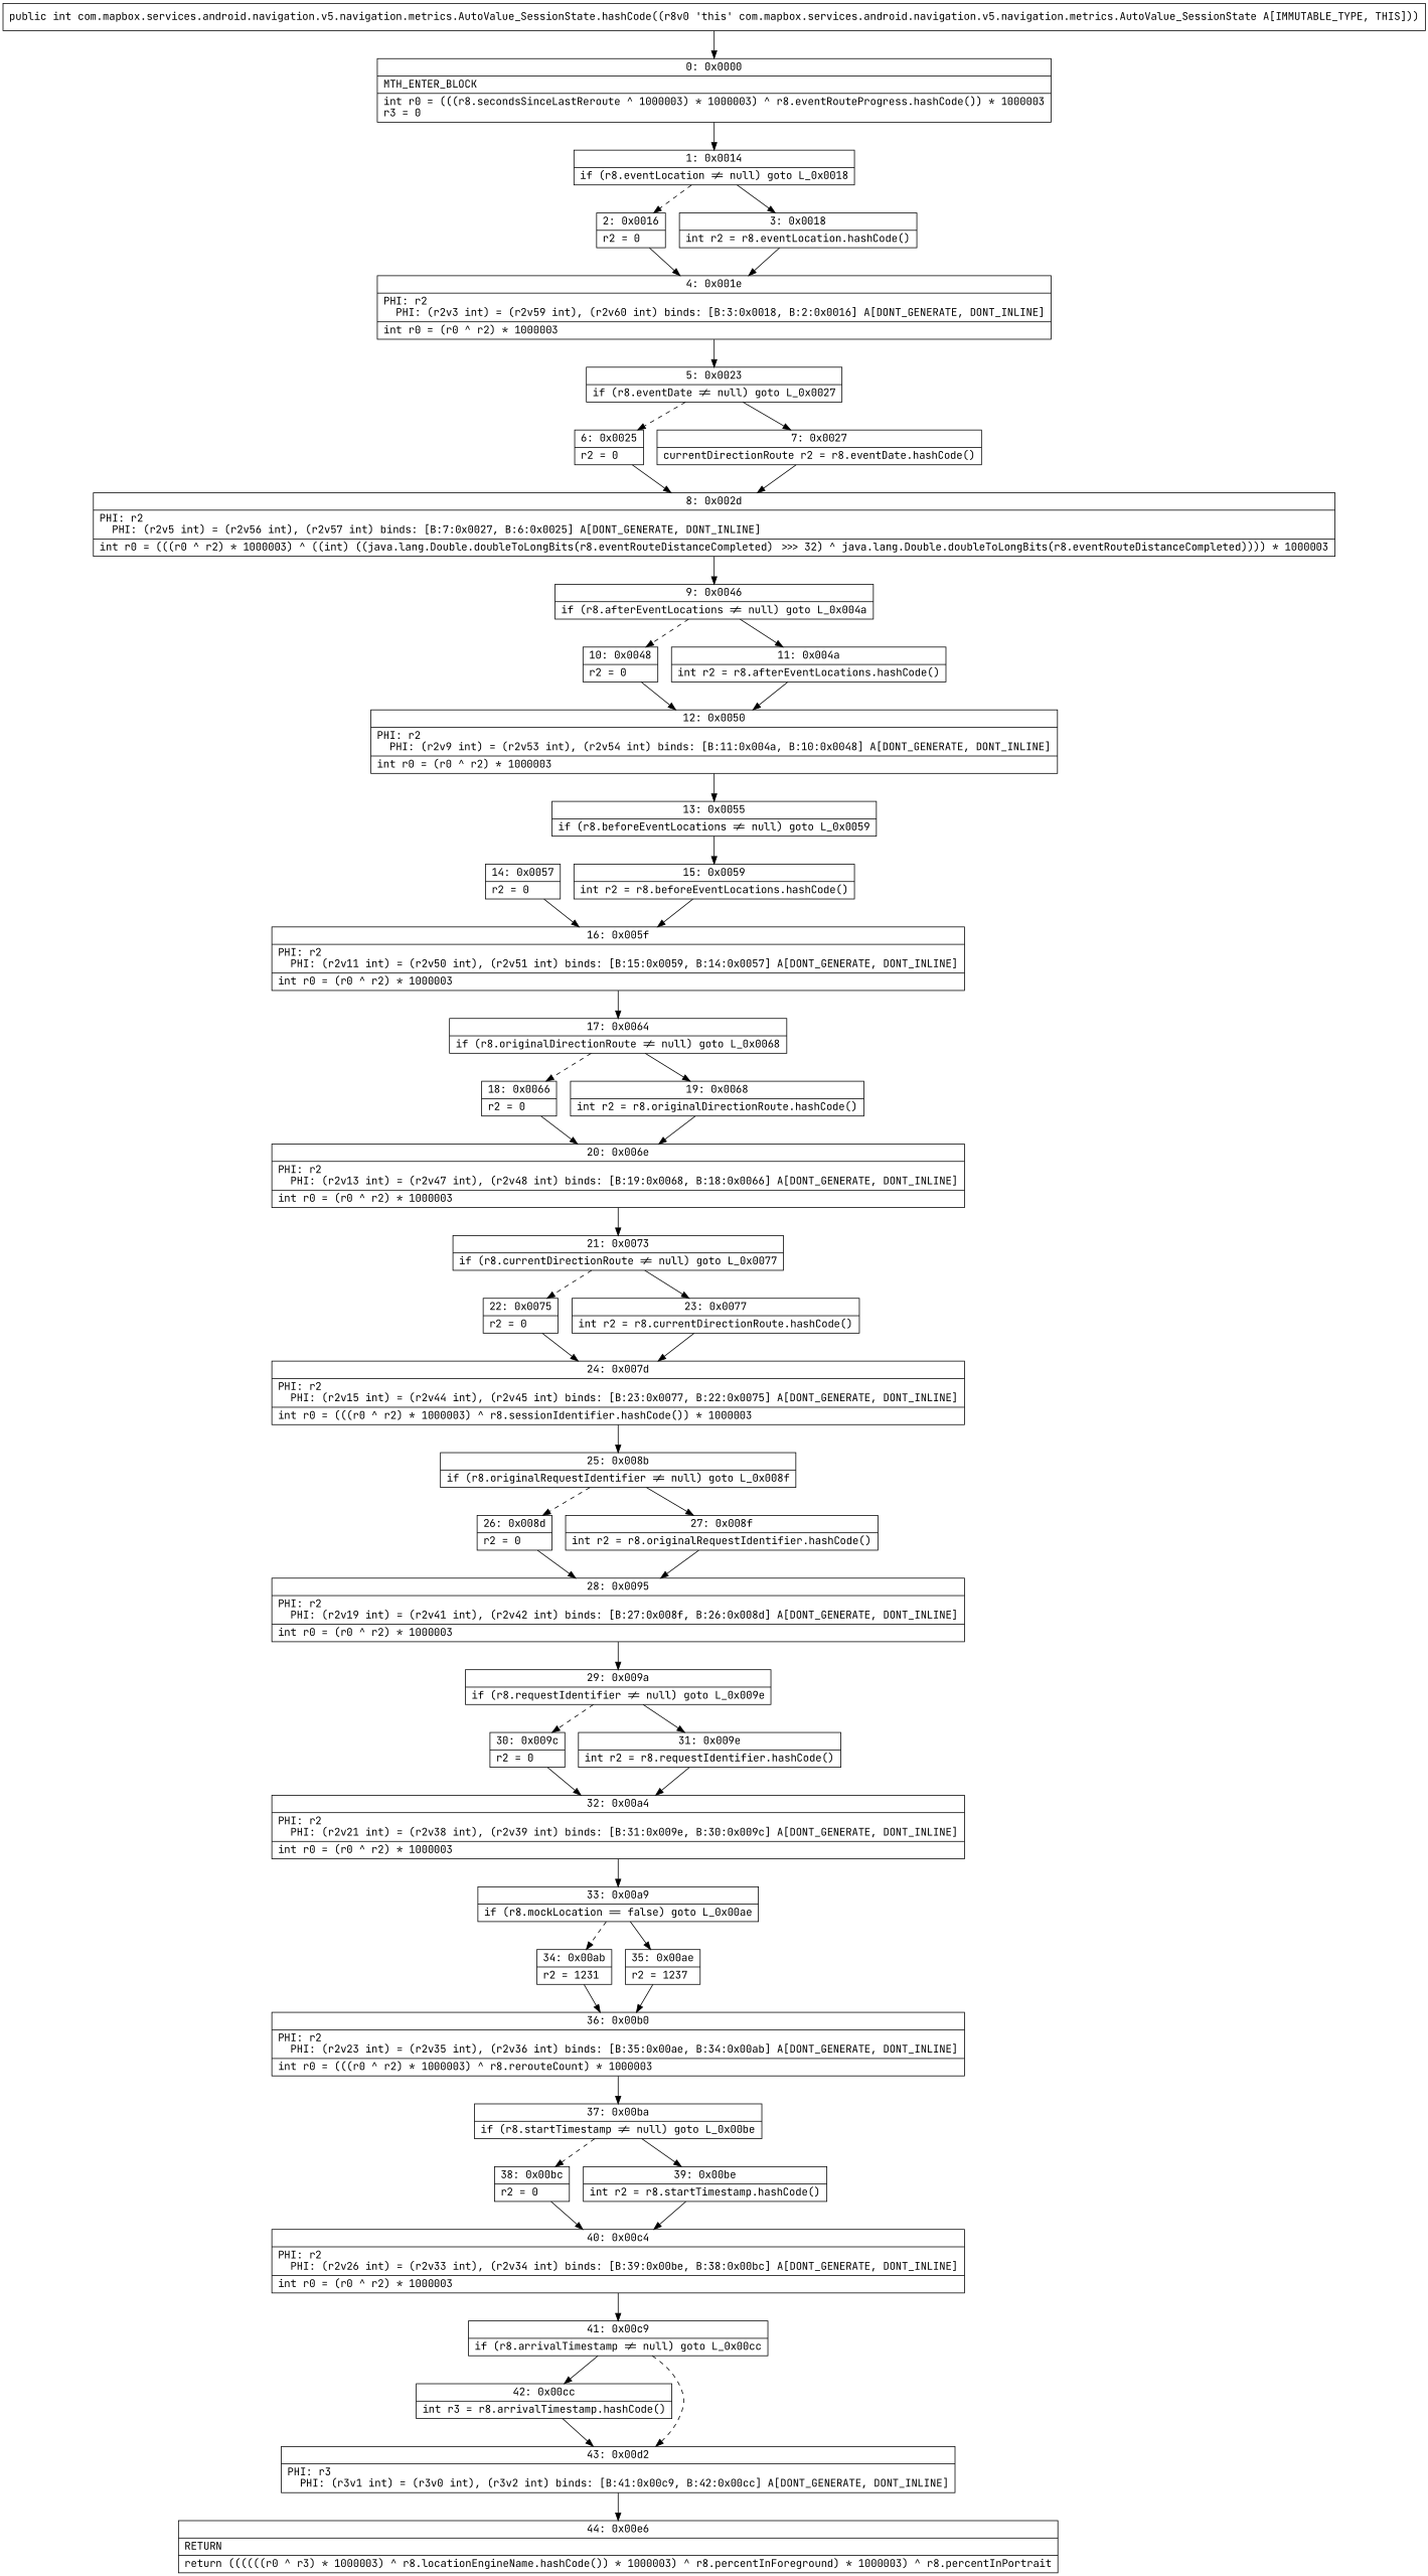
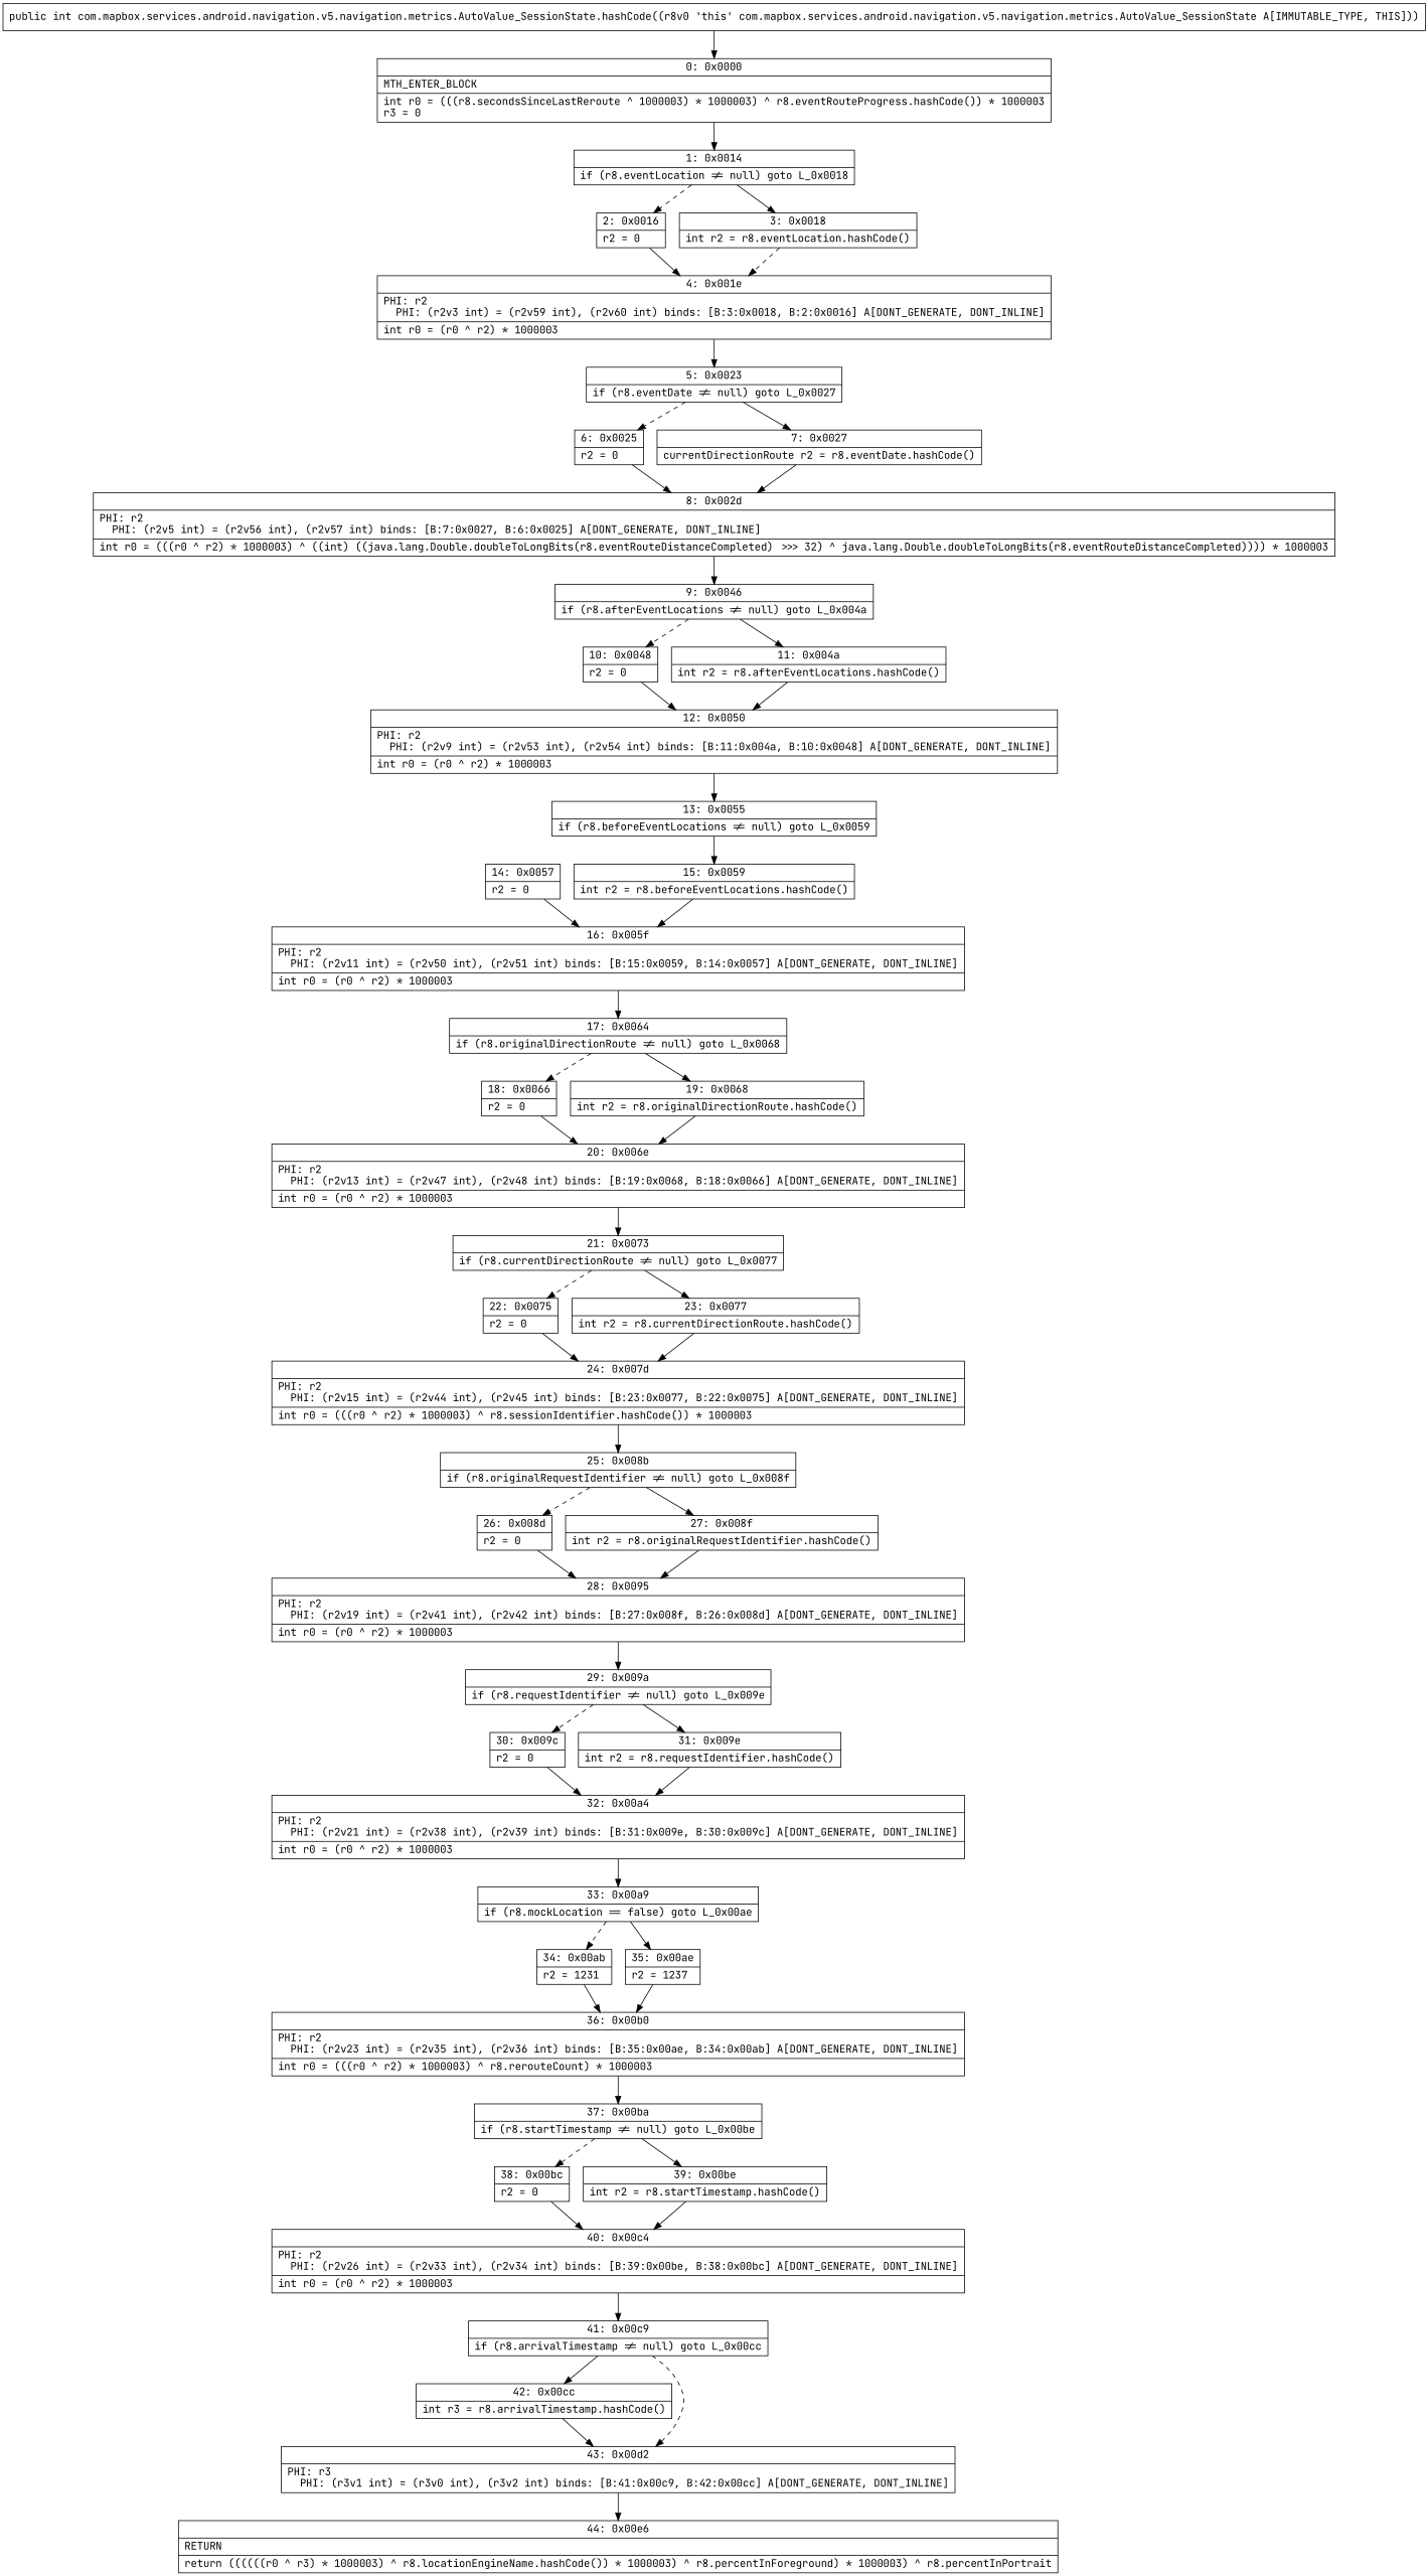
  digraph {
    fontname="JetBrains Mono"
    node [fontname="JetBrains Mono" shape=record]
    edge [fontname="JetBrains Mono"]
    n1 [label="{0\:\ 0x0000|MTH_ENTER_BLOCK\l|int r0 = (((r8.secondsSinceLastReroute ^ 1000003) * 1000003) ^ r8.eventRouteProgress.hashCode()) * 1000003\lr3 = 0\l}"]
    n2 [label="{1\:\ 0x0014|if (r8.eventLocation != null) goto L_0x0018\l}"]
    n3 [label="{2\:\ 0x0016|r2 = 0\l}"]
    n4 [label="{3\:\ 0x0018|int r2 = r8.eventLocation.hashCode()\l}"]
    n5 [label="{4\:\ 0x001e|PHI: r2 \l  PHI: (r2v3 int) = (r2v59 int), (r2v60 int) binds: [B:3:0x0018, B:2:0x0016] A[DONT_GENERATE, DONT_INLINE]\l|int r0 = (r0 ^ r2) * 1000003\l}"]
    n6 [label="{5\:\ 0x0023|if (r8.eventDate != null) goto L_0x0027\l}"]
    n7 [label="{6\:\ 0x0025|r2 = 0\l}"]
    n8 [label="{7\:\ 0x0027|currentDirectionRoute r2 = r8.eventDate.hashCode()\l}"]
    n9 [label="{8\:\ 0x002d|PHI: r2 \l  PHI: (r2v5 int) = (r2v56 int), (r2v57 int) binds: [B:7:0x0027, B:6:0x0025] A[DONT_GENERATE, DONT_INLINE]\l|int r0 = (((r0 ^ r2) * 1000003) ^ ((int) ((java.lang.Double.doubleToLongBits(r8.eventRouteDistanceCompleted) \>\>\> 32) ^ java.lang.Double.doubleToLongBits(r8.eventRouteDistanceCompleted)))) * 1000003\l}"]
    n10 [label="{9\:\ 0x0046|if (r8.afterEventLocations != null) goto L_0x004a\l}"]
    n11 [label="{10\:\ 0x0048|r2 = 0\l}"]
    n12 [label="{11\:\ 0x004a|int r2 = r8.afterEventLocations.hashCode()\l}"]
    n13 [label="{12\:\ 0x0050|PHI: r2 \l  PHI: (r2v9 int) = (r2v53 int), (r2v54 int) binds: [B:11:0x004a, B:10:0x0048] A[DONT_GENERATE, DONT_INLINE]\l|int r0 = (r0 ^ r2) * 1000003\l}"]
    n14 [label="{13\:\ 0x0055|if (r8.beforeEventLocations != null) goto L_0x0059\l}"]
    n15 [label="{15\:\ 0x0059|int r2 = r8.beforeEventLocations.hashCode()\l}"]
    n16 [label="{14\:\ 0x0057|r2 = 0\l}"]
    n17 [label="{16\:\ 0x005f|PHI: r2 \l  PHI: (r2v11 int) = (r2v50 int), (r2v51 int) binds: [B:15:0x0059, B:14:0x0057] A[DONT_GENERATE, DONT_INLINE]\l|int r0 = (r0 ^ r2) * 1000003\l}"]
    n18 [label="{17\:\ 0x0064|if (r8.originalDirectionRoute != null) goto L_0x0068\l}"]
    n19 [label="{18\:\ 0x0066|r2 = 0\l}"]
    n20 [label="{19\:\ 0x0068|int r2 = r8.originalDirectionRoute.hashCode()\l}"]
    n21 [label="{20\:\ 0x006e|PHI: r2 \l  PHI: (r2v13 int) = (r2v47 int), (r2v48 int) binds: [B:19:0x0068, B:18:0x0066] A[DONT_GENERATE, DONT_INLINE]\l|int r0 = (r0 ^ r2) * 1000003\l}"]
    n22 [label="{21\:\ 0x0073|if (r8.currentDirectionRoute != null) goto L_0x0077\l}"]
    n23 [label="{22\:\ 0x0075|r2 = 0\l}"]
    n24 [label="{23\:\ 0x0077|int r2 = r8.currentDirectionRoute.hashCode()\l}"]
    n25 [label="{24\:\ 0x007d|PHI: r2 \l  PHI: (r2v15 int) = (r2v44 int), (r2v45 int) binds: [B:23:0x0077, B:22:0x0075] A[DONT_GENERATE, DONT_INLINE]\l|int r0 = (((r0 ^ r2) * 1000003) ^ r8.sessionIdentifier.hashCode()) * 1000003\l}"]
    n26 [label="{25\:\ 0x008b|if (r8.originalRequestIdentifier != null) goto L_0x008f\l}"]
    n27 [label="{26\:\ 0x008d|r2 = 0\l}"]
    n28 [label="{27\:\ 0x008f|int r2 = r8.originalRequestIdentifier.hashCode()\l}"]
    n29 [label="{28\:\ 0x0095|PHI: r2 \l  PHI: (r2v19 int) = (r2v41 int), (r2v42 int) binds: [B:27:0x008f, B:26:0x008d] A[DONT_GENERATE, DONT_INLINE]\l|int r0 = (r0 ^ r2) * 1000003\l}"]
    n30 [label="{29\:\ 0x009a|if (r8.requestIdentifier != null) goto L_0x009e\l}"]
    n31 [label="{30\:\ 0x009c|r2 = 0\l}"]
    n32 [label="{31\:\ 0x009e|int r2 = r8.requestIdentifier.hashCode()\l}"]
    n33 [label="{32\:\ 0x00a4|PHI: r2 \l  PHI: (r2v21 int) = (r2v38 int), (r2v39 int) binds: [B:31:0x009e, B:30:0x009c] A[DONT_GENERATE, DONT_INLINE]\l|int r0 = (r0 ^ r2) * 1000003\l}"]
    n34 [label="{33\:\ 0x00a9|if (r8.mockLocation == false) goto L_0x00ae\l}"]
    n35 [label="{34\:\ 0x00ab|r2 = 1231\l}"]
    n36 [label="{35\:\ 0x00ae|r2 = 1237\l}"]
    n37 [label="{36\:\ 0x00b0|PHI: r2 \l  PHI: (r2v23 int) = (r2v35 int), (r2v36 int) binds: [B:35:0x00ae, B:34:0x00ab] A[DONT_GENERATE, DONT_INLINE]\l|int r0 = (((r0 ^ r2) * 1000003) ^ r8.rerouteCount) * 1000003\l}"]
    n38 [label="{37\:\ 0x00ba|if (r8.startTimestamp != null) goto L_0x00be\l}"]
    n39 [label="{38\:\ 0x00bc|r2 = 0\l}"]
    n40 [label="{39\:\ 0x00be|int r2 = r8.startTimestamp.hashCode()\l}"]
    n41 [label="{40\:\ 0x00c4|PHI: r2 \l  PHI: (r2v26 int) = (r2v33 int), (r2v34 int) binds: [B:39:0x00be, B:38:0x00bc] A[DONT_GENERATE, DONT_INLINE]\l|int r0 = (r0 ^ r2) * 1000003\l}"]
    n42 [label="{41\:\ 0x00c9|if (r8.arrivalTimestamp != null) goto L_0x00cc\l}"]
    n43 [label="{42\:\ 0x00cc|int r3 = r8.arrivalTimestamp.hashCode()\l}"]
    n44 [label="{43\:\ 0x00d2|PHI: r3 \l  PHI: (r3v1 int) = (r3v0 int), (r3v2 int) binds: [B:41:0x00c9, B:42:0x00cc] A[DONT_GENERATE, DONT_INLINE]\l}"]
    n45 [label="{44\:\ 0x00e6|RETURN\l|return ((((((r0 ^ r3) * 1000003) ^ r8.locationEngineName.hashCode()) * 1000003) ^ r8.percentInForeground) * 1000003) ^ r8.percentInPortrait\l}"]
    n46 [label="{public int com.mapbox.services.android.navigation.v5.navigation.metrics.AutoValue_SessionState.hashCode((r8v0 'this' com.mapbox.services.android.navigation.v5.navigation.metrics.AutoValue_SessionState A[IMMUTABLE_TYPE, THIS])) }"]
    n1 -> n2
    n2 -> n3 [style=dashed]
    n2 -> n4
    n3 -> n5
-   n4 -> n5
+   n4 -> n5 [style=dashed]
    n5 -> n6
    n6 -> n7 [style=dashed]
    n6 -> n8
    n7 -> n9
    n8 -> n9
    n9 -> n10
    n10 -> n11 [style=dashed]
    n10 -> n12
    n11 -> n13
    n12 -> n13
    n13 -> n14
    n14 -> n15
    n15 -> n17
    n16 -> n17
    n17 -> n18
    n18 -> n19 [style=dashed]
    n18 -> n20
    n19 -> n21
    n20 -> n21
    n21 -> n22
    n22 -> n23 [style=dashed]
    n22 -> n24
    n23 -> n25
    n24 -> n25
    n25 -> n26
    n26 -> n27 [style=dashed]
    n26 -> n28
    n27 -> n29
    n28 -> n29
    n29 -> n30
    n30 -> n31 [style=dashed]
    n30 -> n32
    n31 -> n33
    n32 -> n33
    n33 -> n34
    n34 -> n35 [style=dashed]
    n34 -> n36
    n35 -> n37
    n36 -> n37
    n37 -> n38
    n38 -> n39 [style=dashed]
    n38 -> n40
    n39 -> n41
    n40 -> n41
    n41 -> n42
    n42 -> n43
    n42 -> n44 [style=dashed]
    n43 -> n44
    n44 -> n45
    n46 -> n1
  }
